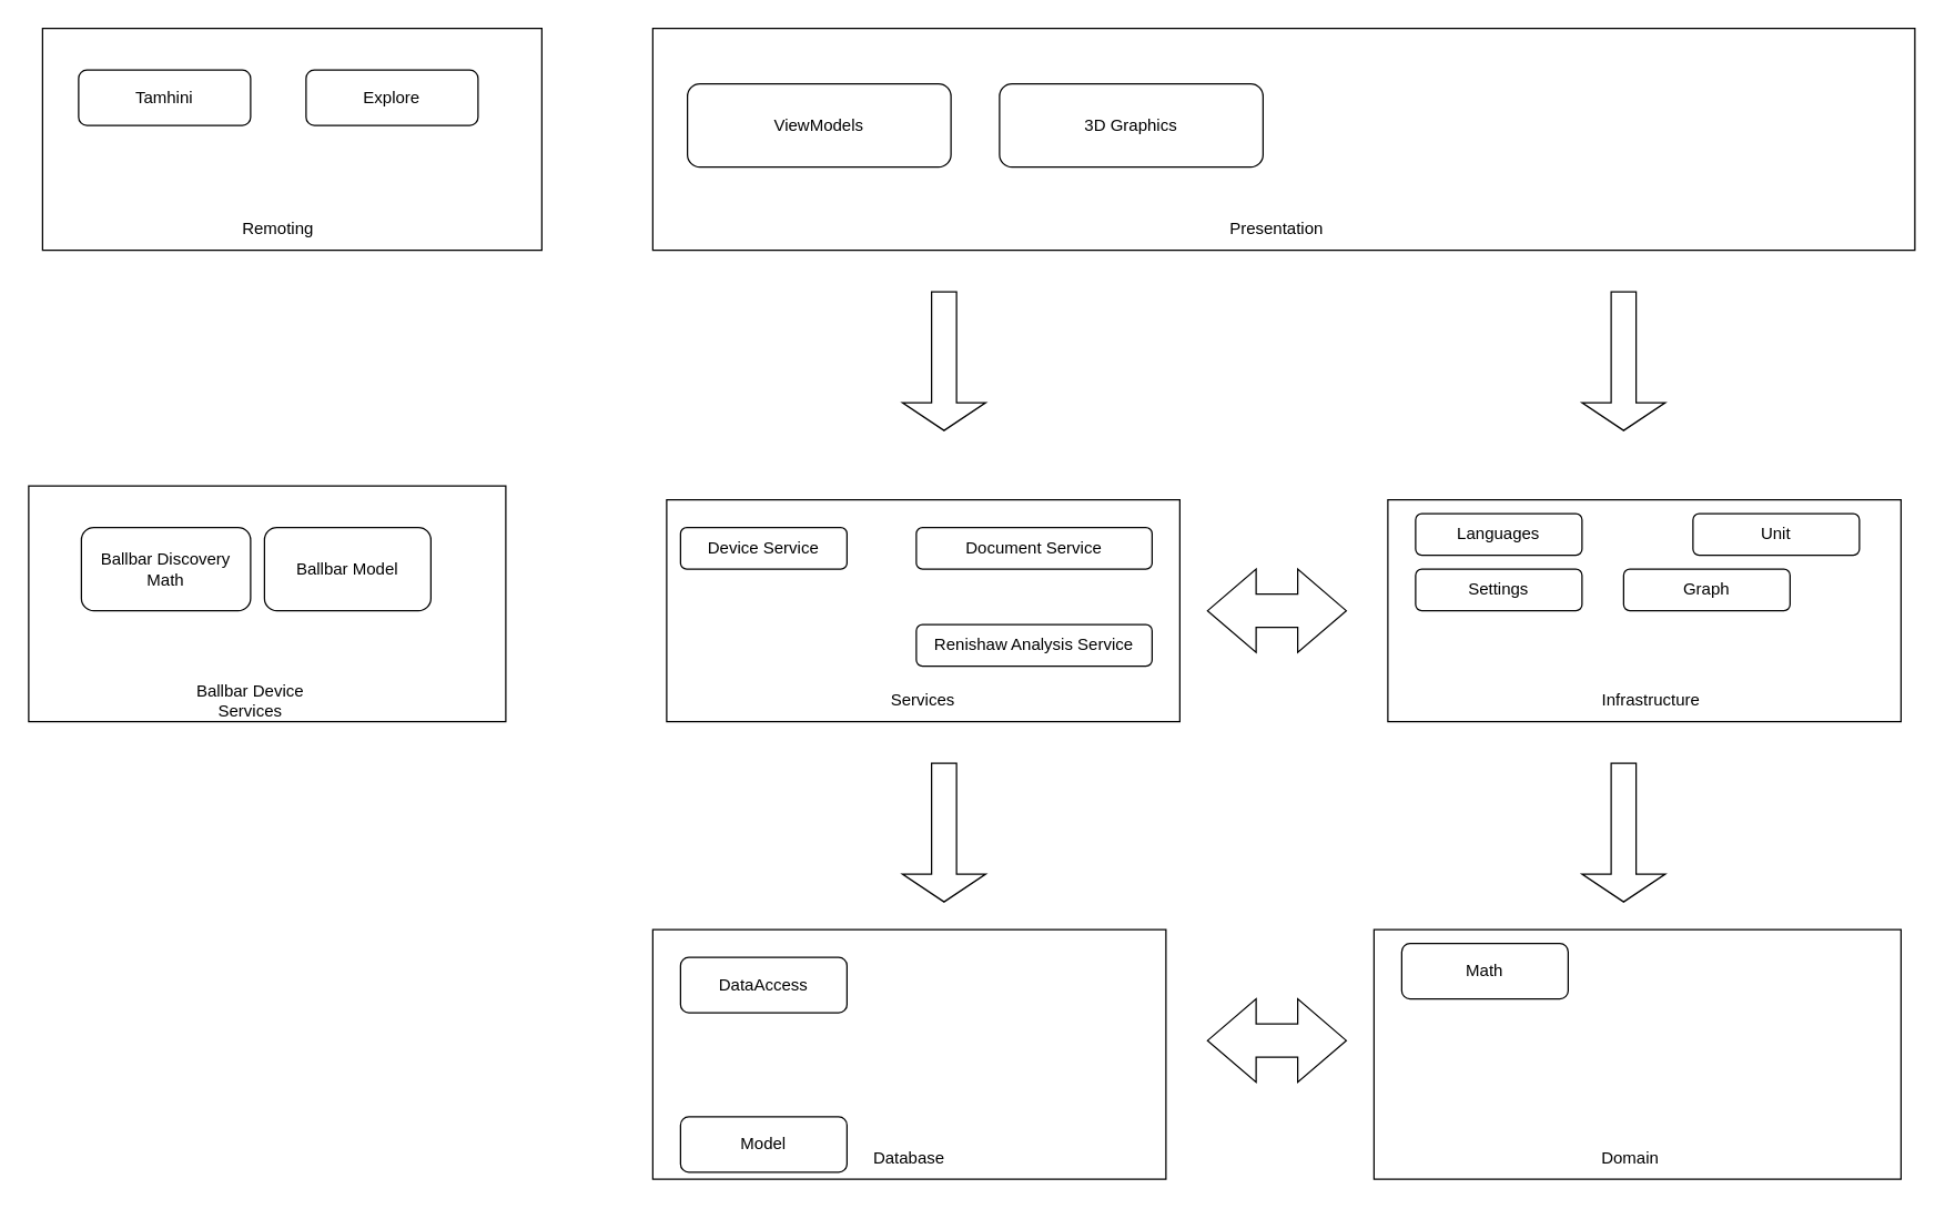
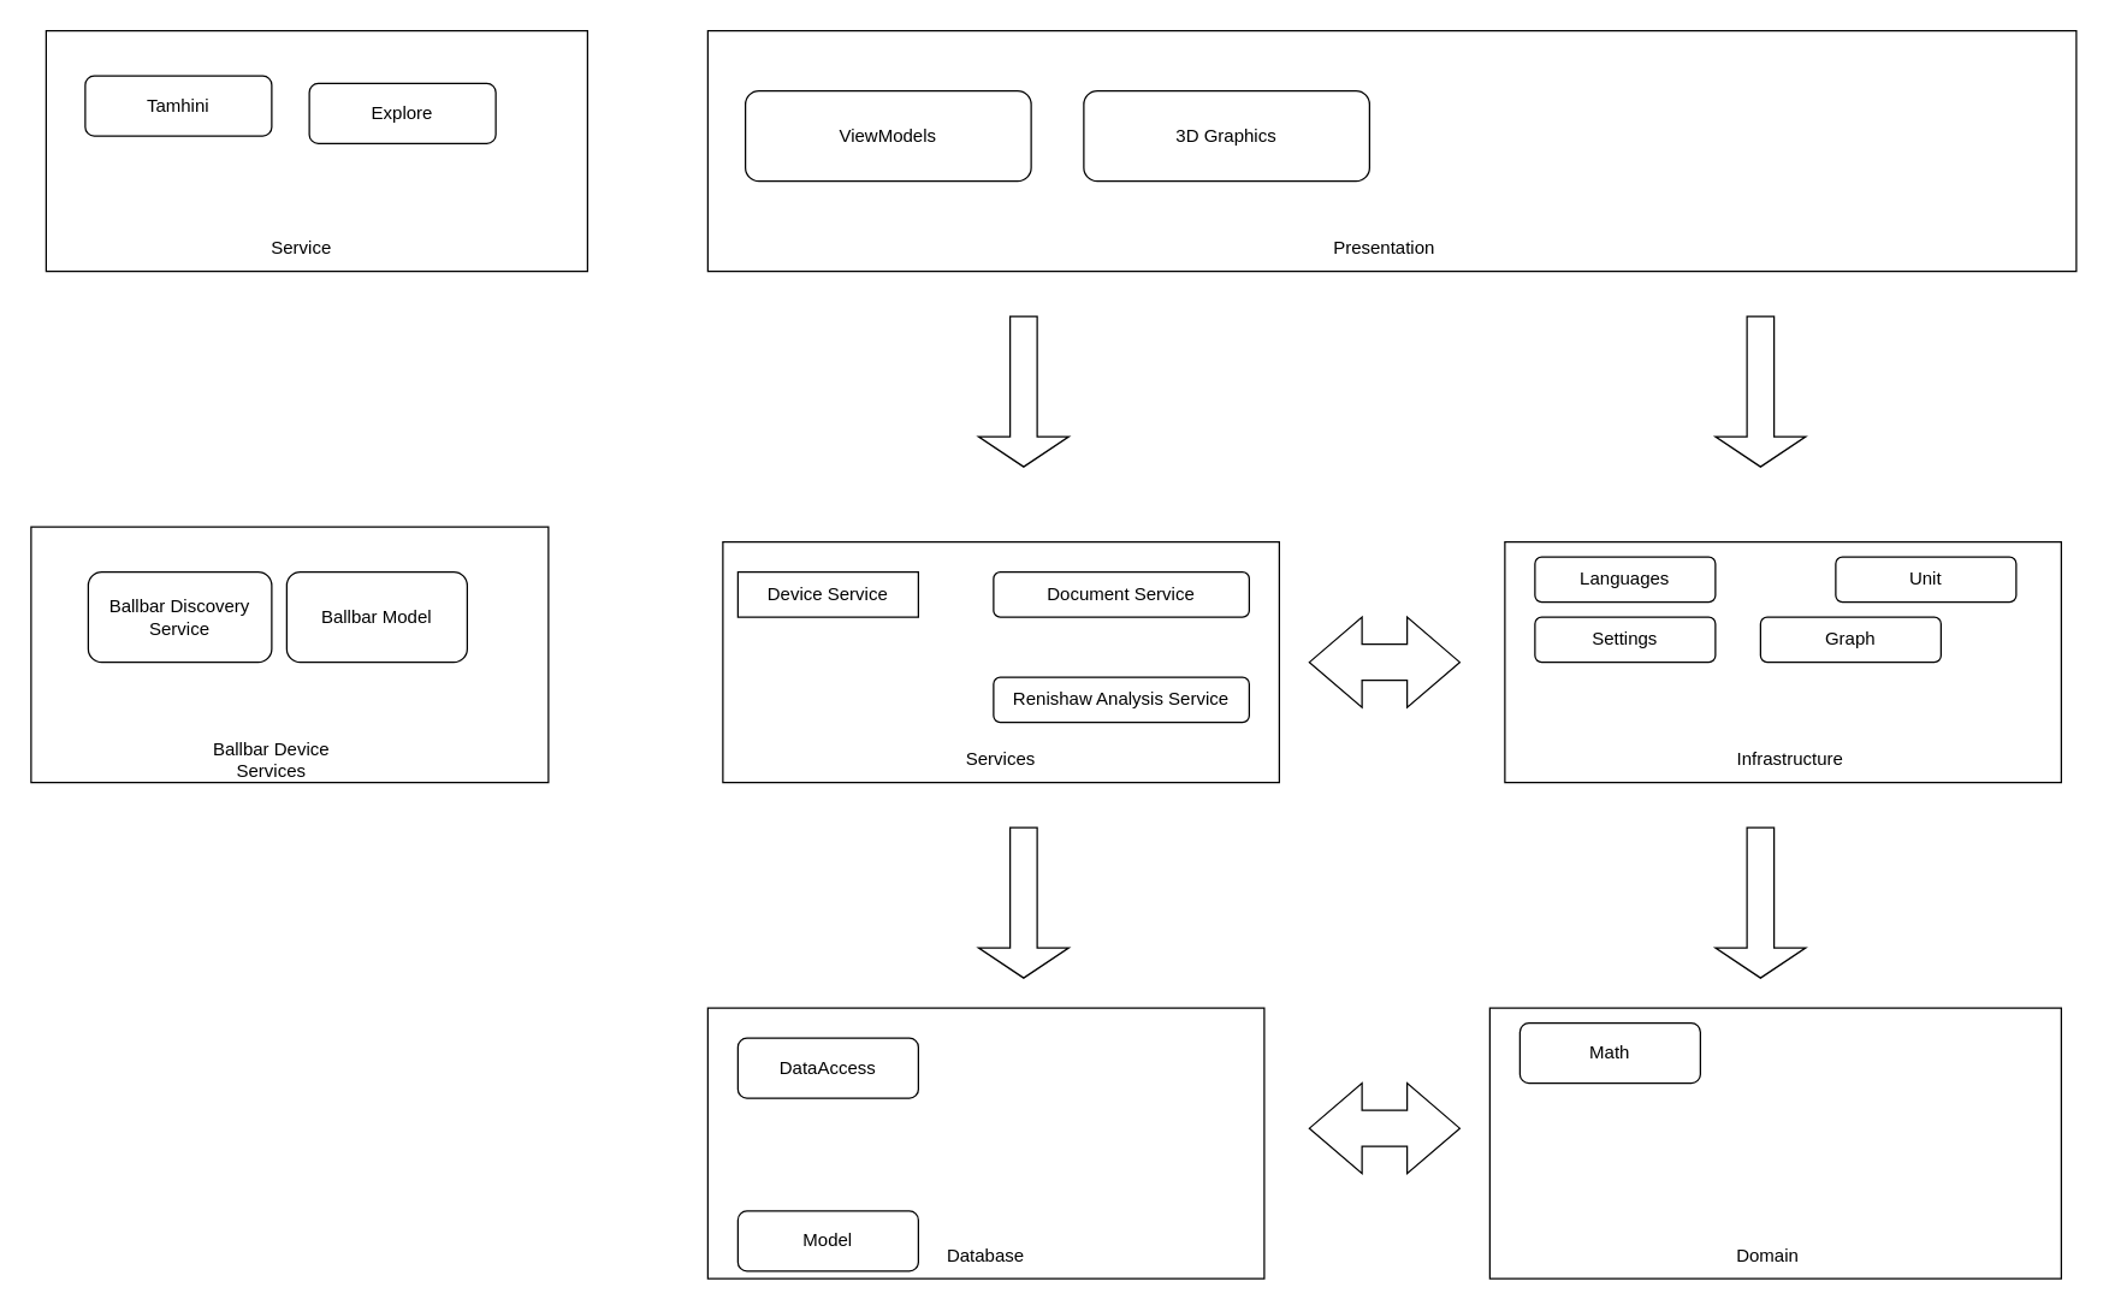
  <mxCell id="0" />
  <mxCell id="1" parent="0" />
  <mxCell id="2" value="" style="rounded=0;whiteSpace=wrap;html=1;" parent="1" vertex="1"><mxGeometry x="990" y="670" width="380" height="180" as="geometry" /></mxCell>
  <mxCell id="3" value="" style="rounded=0;whiteSpace=wrap;html=1;" parent="1" vertex="1"><mxGeometry width="910" height="160" as="geometry" x="470" y="20" /></mxCell>
  <mxCell id="4" value="ViewModels" style="rounded=1;whiteSpace=wrap;html=1;" parent="1" vertex="1"><mxGeometry x="495" y="60" width="190" height="60" as="geometry" /></mxCell>
  <mxCell id="5" value="3D Graphics" style="rounded=1;whiteSpace=wrap;html=1;" parent="1" vertex="1"><mxGeometry x="720" y="60" width="190" height="60" as="geometry" /></mxCell>
  <mxCell id="6" value="" style="rounded=0;whiteSpace=wrap;html=1;" parent="1" vertex="1"><mxGeometry x="480" y="360" width="370" height="160" as="geometry" /></mxCell>
  <mxCell id="7" value="" style="rounded=0;whiteSpace=wrap;html=1;" parent="1" vertex="1"><mxGeometry x="1000" y="360" width="370" height="160" as="geometry" /></mxCell>
  <mxCell id="8" value="Services" style="text;html=1;align=center;verticalAlign=middle;whiteSpace=wrap;rounded=0;" parent="1" vertex="1"><mxGeometry x="635" y="490" width="60" height="30" as="geometry" /></mxCell>
  <mxCell id="9" value="Infrastructure" style="text;html=1;align=center;verticalAlign=middle;whiteSpace=wrap;rounded=0;" parent="1" vertex="1"><mxGeometry x="1160" y="490" width="60" height="30" as="geometry" /></mxCell>
- <mxCell id="10" value="Device Service" style="rounded=1;whiteSpace=wrap;html=1;" parent="1" vertex="1"><mxGeometry x="490" y="380" width="120" height="30" as="geometry" /></mxCell>
+ <mxCell id="10" value="Device Service" style="whiteSpace=wrap;html=1;rounded=0;" parent="1" vertex="1"><mxGeometry x="490" y="380" width="120" height="30" as="geometry" /></mxCell>
  <mxCell id="11" value="Document Service" style="rounded=1;whiteSpace=wrap;html=1;" parent="1" vertex="1"><mxGeometry x="660" y="380" width="170" height="30" as="geometry" /></mxCell>
  <mxCell id="12" value="Renishaw Analysis Service" style="rounded=1;whiteSpace=wrap;html=1;" parent="1" vertex="1"><mxGeometry x="660" y="450" width="170" height="30" as="geometry" /></mxCell>
  <mxCell id="13" value="Languages" style="rounded=1;whiteSpace=wrap;html=1;" parent="1" vertex="1"><mxGeometry x="1020" y="370" width="120" height="30" as="geometry" /></mxCell>
  <mxCell id="14" value="Unit" style="rounded=1;whiteSpace=wrap;html=1;" parent="1" vertex="1"><mxGeometry x="1220" y="370" width="120" height="30" as="geometry" /></mxCell>
  <mxCell id="15" value="Settings" style="rounded=1;whiteSpace=wrap;html=1;" parent="1" vertex="1"><mxGeometry x="1020" y="410" width="120" height="30" as="geometry" /></mxCell>
  <mxCell id="16" value="Graph" style="rounded=1;whiteSpace=wrap;html=1;" parent="1" vertex="1"><mxGeometry x="1170" y="410" width="120" height="30" as="geometry" /></mxCell>
  <mxCell id="17" value="" style="rounded=0;whiteSpace=wrap;html=1;" parent="1" vertex="1"><mxGeometry y="670" width="370" height="180" as="geometry" x="470" /></mxCell>
  <mxCell id="18" value="Model" style="rounded=1;whiteSpace=wrap;html=1;" parent="1" vertex="1"><mxGeometry x="490" y="805" width="120" height="40" as="geometry" /></mxCell>
  <mxCell id="19" value="Math" style="rounded=1;whiteSpace=wrap;html=1;" parent="1" vertex="1"><mxGeometry x="1010" y="680" width="120" height="40" as="geometry" /></mxCell>
  <mxCell id="20" value="DataAccess" style="rounded=1;whiteSpace=wrap;html=1;" parent="1" vertex="1"><mxGeometry x="490" y="690" width="120" height="40" as="geometry" /></mxCell>
  <mxCell id="21" value="Database" style="text;html=1;align=center;verticalAlign=middle;whiteSpace=wrap;rounded=0;" parent="1" vertex="1"><mxGeometry x="625" y="820" width="60" height="30" as="geometry" /></mxCell>
  <mxCell id="22" value="Domain" style="text;html=1;align=center;verticalAlign=middle;whiteSpace=wrap;rounded=0;" parent="1" vertex="1"><mxGeometry x="1145" y="820" width="60" height="30" as="geometry" /></mxCell>
  <mxCell id="23" value="" style="shape=singleArrow;direction=south;whiteSpace=wrap;html=1;" parent="1" vertex="1"><mxGeometry x="650" y="210" width="60" height="100" as="geometry" /></mxCell>
  <mxCell id="24" value="" style="shape=singleArrow;direction=south;whiteSpace=wrap;html=1;" parent="1" vertex="1"><mxGeometry x="1140" y="210" width="60" height="100" as="geometry" /></mxCell>
  <mxCell id="25" value="" style="shape=singleArrow;direction=south;whiteSpace=wrap;html=1;" parent="1" vertex="1"><mxGeometry x="650" y="550" width="60" height="100" as="geometry" /></mxCell>
  <mxCell id="26" value="" style="shape=singleArrow;direction=south;whiteSpace=wrap;html=1;" parent="1" vertex="1"><mxGeometry x="1140" y="550" width="60" height="100" as="geometry" /></mxCell>
  <mxCell id="27" value="" style="html=1;shadow=0;dashed=0;align=center;verticalAlign=middle;shape=mxgraph.arrows2.twoWayArrow;dy=0.6;dx=35;" parent="1" vertex="1"><mxGeometry x="870" y="410" width="100" height="60" as="geometry" /></mxCell>
  <mxCell id="28" value="" style="html=1;shadow=0;dashed=0;align=center;verticalAlign=middle;shape=mxgraph.arrows2.twoWayArrow;dy=0.6;dx=35;" parent="1" vertex="1"><mxGeometry x="870" y="720" width="100" height="60" as="geometry" /></mxCell>
  <mxCell id="29" value="" style="rounded=0;whiteSpace=wrap;html=1;" parent="1" vertex="1"><mxGeometry x="20" y="350" width="344" height="170" as="geometry" /></mxCell>
  <mxCell id="30" value="Ballbar Device Services" style="text;html=1;align=center;verticalAlign=middle;whiteSpace=wrap;rounded=0;" parent="1" vertex="1"><mxGeometry x="140" y="490" width="80" height="30" as="geometry" /></mxCell>
  <mxCell id="31" value="" style="rounded=0;whiteSpace=wrap;html=1;" parent="1" vertex="1"><mxGeometry x="30" width="360" height="160" as="geometry" y="20" /></mxCell>
- <mxCell id="32" value="Remoting" style="text;html=1;align=center;verticalAlign=middle;whiteSpace=wrap;rounded=0;" parent="1" vertex="1"><mxGeometry x="170" y="150" width="60" height="30" as="geometry" /></mxCell>
+ <mxCell id="32" value="Service" style="text;html=1;align=center;verticalAlign=middle;whiteSpace=wrap;rounded=0;" parent="1" vertex="1"><mxGeometry x="170" y="150" width="60" height="30" as="geometry" /></mxCell>
  <mxCell id="33" value="Tamhini" style="rounded=1;whiteSpace=wrap;html=1;" parent="1" vertex="1"><mxGeometry x="56" y="50" width="124" height="40" as="geometry" /></mxCell>
- <mxCell id="34" value="Explore" style="rounded=1;whiteSpace=wrap;html=1;" parent="1" vertex="1"><mxGeometry x="220" y="50" width="124" height="40" as="geometry" /></mxCell>
+ <mxCell id="34" value="Explore" style="rounded=1;whiteSpace=wrap;html=1;" parent="1" vertex="1"><mxGeometry x="205" y="55" width="124" height="40" as="geometry" /></mxCell>
  <mxCell id="35" value="Presentation" style="text;html=1;align=center;verticalAlign=middle;whiteSpace=wrap;rounded=0;" parent="1" vertex="1"><mxGeometry x="890" y="150" width="60" height="30" as="geometry" /></mxCell>
- <mxCell id="36" value="Ballbar Discovery Math" style="rounded=1;whiteSpace=wrap;html=1;" vertex="1" parent="1"><mxGeometry x="58" y="380" width="122" height="60" as="geometry" /></mxCell>
+ <mxCell id="36" value="Ballbar Discovery Service" style="rounded=1;whiteSpace=wrap;html=1;" vertex="1" parent="1"><mxGeometry x="58" y="380" width="122" height="60" as="geometry" /></mxCell>
  <mxCell id="37" value="Ballbar Model" style="rounded=1;whiteSpace=wrap;html=1;" vertex="1" parent="1"><mxGeometry x="190" y="380" width="120" height="60" as="geometry" /></mxCell>
